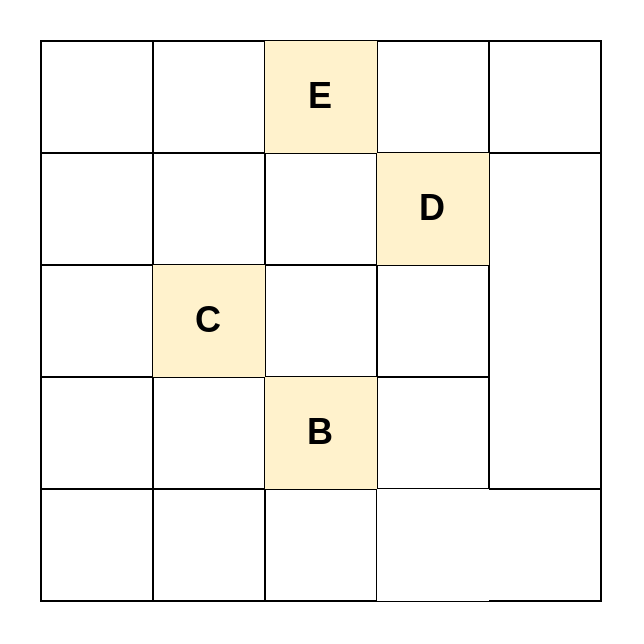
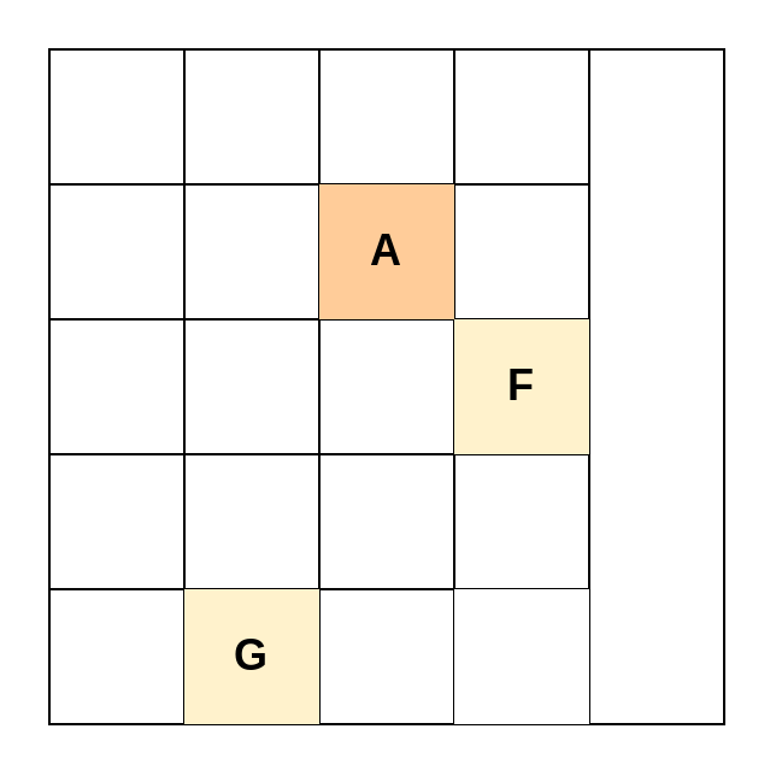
  <mxCell id="0" />
  <mxCell id="1" parent="0" />
  <mxCell id="2" value="" style="shape=table;html=1;whiteSpace=wrap;startSize=0;container=1;collapsible=0;childLayout=tableLayout;fontSize=18;labelBackgroundColor=#FFCC99;labelBorderColor=none;" vertex="1" parent="1"><mxGeometry x="20" y="20" width="280" height="280" as="geometry" /></mxCell>
  <mxCell id="3" value="" style="shape=partialRectangle;html=1;whiteSpace=wrap;collapsible=0;dropTarget=0;pointerEvents=0;fillColor=none;top=0;left=0;bottom=0;right=0;points=[[0,0.5],[1,0.5]];portConstraint=eastwest;" vertex="1" parent="2"><mxGeometry width="280" height="56" as="geometry" /></mxCell>
  <mxCell id="4" value="" style="shape=partialRectangle;html=1;whiteSpace=wrap;connectable=0;overflow=hidden;fillColor=none;top=0;left=0;bottom=0;right=0;fontSize=18;fontStyle=1" vertex="1" parent="3"><mxGeometry width="56" height="56" as="geometry" /></mxCell>
  <mxCell id="5" value="" style="shape=partialRectangle;html=1;whiteSpace=wrap;connectable=0;overflow=hidden;fillColor=none;top=0;left=0;bottom=0;right=0;fontSize=18;fontStyle=1" vertex="1" parent="3"><mxGeometry x="56" width="56" height="56" as="geometry" /></mxCell>
- <mxCell id="6" value="E" style="shape=partialRectangle;html=1;whiteSpace=wrap;connectable=0;overflow=hidden;top=0;left=0;bottom=0;right=0;fontSize=18;fontStyle=1;fillColor=#fff2cc;strokeColor=#d6b656;" vertex="1" parent="3"><mxGeometry x="112" width="56" height="56" as="geometry" /></mxCell>
  <mxCell id="7" value="" style="shape=partialRectangle;html=1;whiteSpace=wrap;connectable=0;overflow=hidden;fillColor=none;top=0;left=0;bottom=0;right=0;fontSize=18;fontStyle=1" vertex="1" parent="3"><mxGeometry x="168" width="56" height="56" as="geometry" /></mxCell>
  <mxCell id="8" value="" style="shape=partialRectangle;html=1;whiteSpace=wrap;connectable=0;overflow=hidden;fillColor=none;top=0;left=0;bottom=0;right=0;fontSize=18;fontStyle=1" vertex="1" parent="3"><mxGeometry x="224" width="56" height="56" as="geometry" /></mxCell>
  <mxCell id="9" value="" style="shape=partialRectangle;html=1;whiteSpace=wrap;collapsible=0;dropTarget=0;pointerEvents=0;fillColor=none;top=0;left=0;bottom=0;right=0;points=[[0,0.5],[1,0.5]];portConstraint=eastwest;" vertex="1" parent="2"><mxGeometry y="56" width="280" height="56" as="geometry" /></mxCell>
  <mxCell id="10" value="" style="shape=partialRectangle;html=1;whiteSpace=wrap;connectable=0;overflow=hidden;fillColor=none;top=0;left=0;bottom=0;right=0;fontSize=18;fontStyle=1" vertex="1" parent="9"><mxGeometry width="56" height="56" as="geometry" /></mxCell>
  <mxCell id="11" value="" style="shape=partialRectangle;html=1;whiteSpace=wrap;connectable=0;overflow=hidden;fillColor=none;top=0;left=0;bottom=0;right=0;fontSize=18;fontStyle=1" vertex="1" parent="9"><mxGeometry x="56" width="56" height="56" as="geometry" /></mxCell>
- <mxCell id="13" value="D" style="shape=partialRectangle;html=1;whiteSpace=wrap;connectable=0;overflow=hidden;fillColor=#fff2cc;top=0;left=0;bottom=0;right=0;fontSize=18;fontStyle=1;strokeColor=#d6b656;" vertex="1" parent="9"><mxGeometry x="168" width="56" height="56" as="geometry" /></mxCell>
+ <mxCell id="12" value="&lt;span style=&quot;&quot;&gt;A&lt;/span&gt;" style="shape=partialRectangle;html=1;whiteSpace=wrap;connectable=0;overflow=hidden;top=0;left=0;bottom=0;right=0;fontSize=18;fontStyle=1;labelBackgroundColor=#FFCC99;fillColor=#FFCC99;labelBorderColor=none;" vertex="1" parent="9"><mxGeometry x="112" width="56" height="56" as="geometry" /></mxCell>
  <mxCell id="14" value="" style="shape=partialRectangle;html=1;whiteSpace=wrap;connectable=0;overflow=hidden;fillColor=none;top=0;left=0;bottom=0;right=0;fontSize=18;fontStyle=1" vertex="1" parent="9"><mxGeometry x="224" width="56" height="56" as="geometry" /></mxCell>
  <mxCell id="15" value="" style="shape=partialRectangle;html=1;whiteSpace=wrap;collapsible=0;dropTarget=0;pointerEvents=0;fillColor=none;top=0;left=0;bottom=0;right=0;points=[[0,0.5],[1,0.5]];portConstraint=eastwest;" vertex="1" parent="2"><mxGeometry y="112" width="280" height="56" as="geometry" /></mxCell>
  <mxCell id="16" value="" style="shape=partialRectangle;html=1;whiteSpace=wrap;connectable=0;overflow=hidden;fillColor=none;top=0;left=0;bottom=0;right=0;fontSize=18;fontStyle=1" vertex="1" parent="15"><mxGeometry width="56" height="56" as="geometry" /></mxCell>
- <mxCell id="17" value="C" style="shape=partialRectangle;html=1;whiteSpace=wrap;connectable=0;overflow=hidden;fillColor=#fff2cc;top=0;left=0;bottom=0;right=0;fontSize=18;fontStyle=1;strokeColor=#d6b656;" vertex="1" parent="15"><mxGeometry x="56" width="56" height="56" as="geometry" /></mxCell>
  <mxCell id="18" value="" style="shape=partialRectangle;html=1;whiteSpace=wrap;connectable=0;overflow=hidden;fillColor=none;top=0;left=0;bottom=0;right=0;fontSize=18;fontStyle=1" vertex="1" parent="15"><mxGeometry x="112" width="56" height="56" as="geometry" /></mxCell>
+ <mxCell id="19" value="F" style="shape=partialRectangle;html=1;whiteSpace=wrap;connectable=0;overflow=hidden;fillColor=#fff2cc;top=0;left=0;bottom=0;right=0;fontSize=18;fontStyle=1;strokeColor=#d6b656;" vertex="1" parent="15"><mxGeometry x="168" width="56" height="56" as="geometry" /></mxCell>
  <mxCell id="20" value="" style="shape=partialRectangle;html=1;whiteSpace=wrap;connectable=0;overflow=hidden;fillColor=none;top=0;left=0;bottom=0;right=0;fontSize=18;fontStyle=1" vertex="1" parent="15"><mxGeometry x="224" width="56" height="56" as="geometry" /></mxCell>
  <mxCell id="21" value="" style="shape=partialRectangle;html=1;whiteSpace=wrap;collapsible=0;dropTarget=0;pointerEvents=0;fillColor=none;top=0;left=0;bottom=0;right=0;points=[[0,0.5],[1,0.5]];portConstraint=eastwest;" vertex="1" parent="2"><mxGeometry y="168" width="280" height="56" as="geometry" /></mxCell>
  <mxCell id="22" value="" style="shape=partialRectangle;html=1;whiteSpace=wrap;connectable=0;overflow=hidden;fillColor=none;top=0;left=0;bottom=0;right=0;fontSize=18;fontStyle=1" vertex="1" parent="21"><mxGeometry width="56" height="56" as="geometry" /></mxCell>
  <mxCell id="23" value="" style="shape=partialRectangle;html=1;whiteSpace=wrap;connectable=0;overflow=hidden;fillColor=none;top=0;left=0;bottom=0;right=0;fontSize=18;fontStyle=1" vertex="1" parent="21"><mxGeometry x="56" width="56" height="56" as="geometry" /></mxCell>
- <mxCell id="24" value="B" style="shape=partialRectangle;html=1;whiteSpace=wrap;connectable=0;overflow=hidden;fillColor=#fff2cc;top=0;left=0;bottom=0;right=0;fontSize=18;fontStyle=1;strokeColor=#d6b656;" vertex="1" parent="21"><mxGeometry x="112" width="56" height="56" as="geometry" /></mxCell>
  <mxCell id="25" value="" style="shape=partialRectangle;html=1;whiteSpace=wrap;connectable=0;overflow=hidden;fillColor=none;top=0;left=0;bottom=0;right=0;fontSize=18;fontStyle=1" vertex="1" parent="21"><mxGeometry x="168" width="56" height="56" as="geometry" /></mxCell>
  <mxCell id="26" value="" style="shape=partialRectangle;html=1;whiteSpace=wrap;connectable=0;overflow=hidden;fillColor=none;top=0;left=0;bottom=0;right=0;fontSize=18;fontStyle=1" vertex="1" parent="21"><mxGeometry x="224" width="56" height="56" as="geometry" /></mxCell>
  <mxCell id="27" value="" style="shape=partialRectangle;html=1;whiteSpace=wrap;collapsible=0;dropTarget=0;pointerEvents=0;fillColor=none;top=0;left=0;bottom=0;right=0;points=[[0,0.5],[1,0.5]];portConstraint=eastwest;" vertex="1" parent="2"><mxGeometry y="224" width="280" height="56" as="geometry" /></mxCell>
  <mxCell id="28" value="" style="shape=partialRectangle;html=1;whiteSpace=wrap;connectable=0;overflow=hidden;fillColor=none;top=0;left=0;bottom=0;right=0;fontSize=18;fontStyle=1" vertex="1" parent="27"><mxGeometry width="56" height="56" as="geometry" /></mxCell>
+ <mxCell id="29" value="G" style="shape=partialRectangle;html=1;whiteSpace=wrap;connectable=0;overflow=hidden;fillColor=#fff2cc;top=0;left=0;bottom=0;right=0;fontSize=18;fontStyle=1;strokeColor=#d6b656;" vertex="1" parent="27"><mxGeometry x="56" width="56" height="56" as="geometry" /></mxCell>
  <mxCell id="30" value="" style="shape=partialRectangle;html=1;whiteSpace=wrap;connectable=0;overflow=hidden;fillColor=none;top=0;left=0;bottom=0;right=0;fontSize=18;fontStyle=1" vertex="1" parent="27"><mxGeometry x="112" width="56" height="56" as="geometry" /></mxCell>
  <mxCell id="31" value="" style="shape=partialRectangle;html=1;whiteSpace=wrap;connectable=0;overflow=hidden;top=0;left=0;bottom=0;right=0;fontSize=18;fontStyle=1;strokeWidth=1;" vertex="1" parent="27"><mxGeometry x="168" width="56" height="56" as="geometry" /></mxCell>
  <mxCell id="32" value="" style="shape=partialRectangle;html=1;whiteSpace=wrap;connectable=0;overflow=hidden;fillColor=none;top=0;left=0;bottom=0;right=0;fontSize=18;fontStyle=1" vertex="1" parent="27"><mxGeometry x="224" width="56" height="56" as="geometry" /></mxCell>
